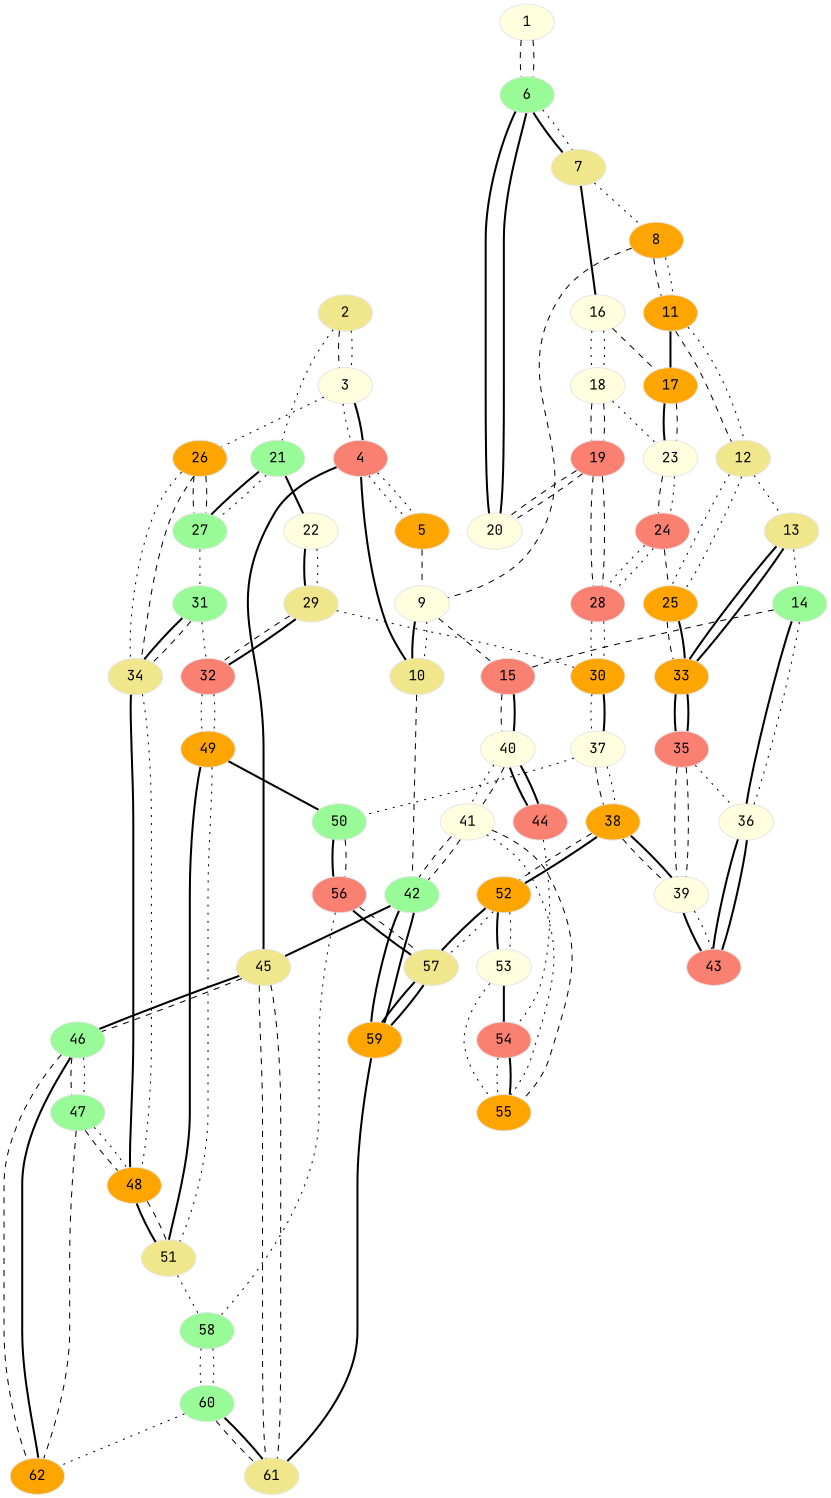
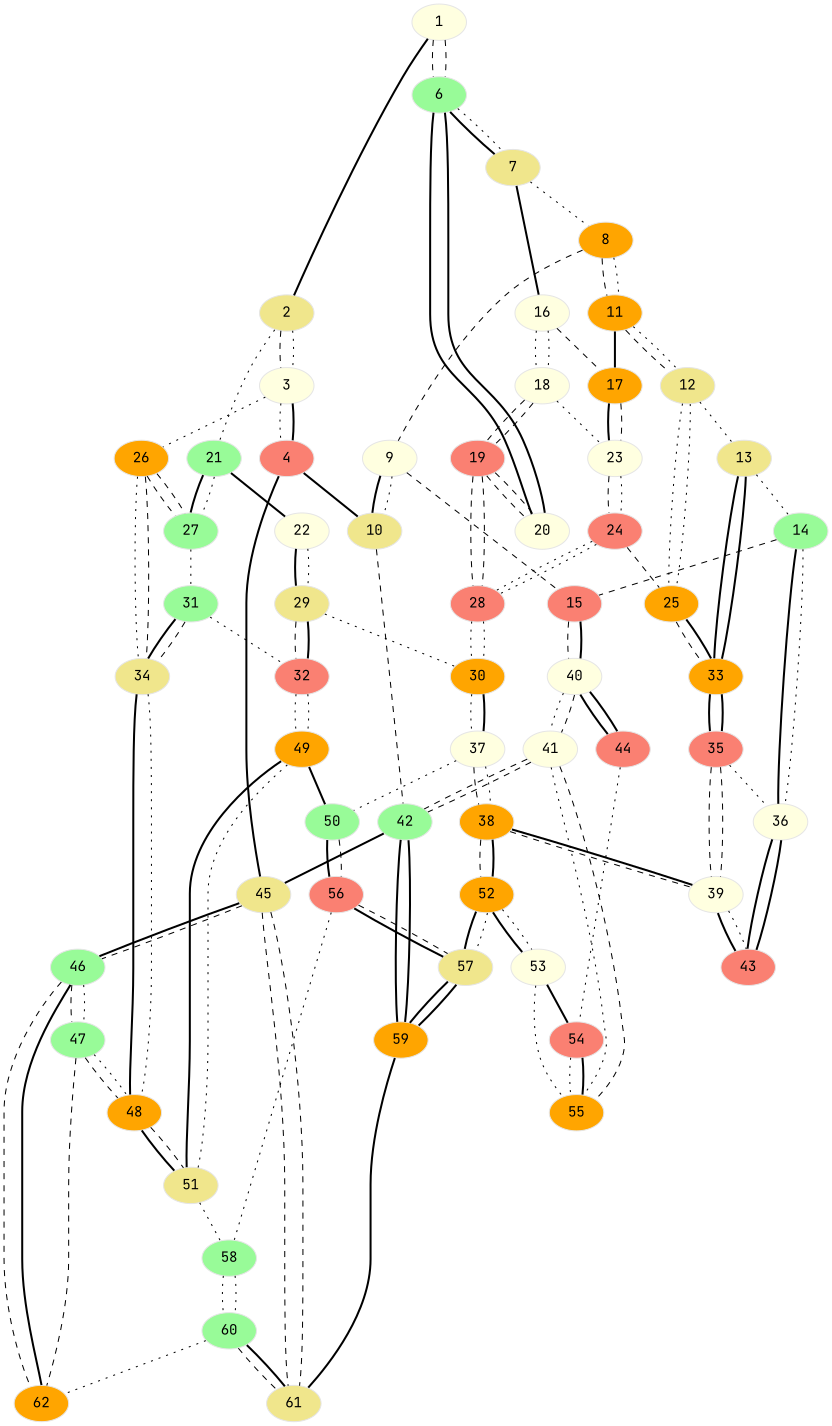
  graph {
    fontname="JetBrains Mono"
    node [color=gray90 fillcolor=orange fontname="JetBrains Mono" style=filled]
    edge [fontname="JetBrains Mono" style=dotted]
    1 [fillcolor=lightyellow]
    2 [fillcolor=khaki]
    6 [fillcolor=palegreen]
    3 [fillcolor=lightyellow]
    21 [fillcolor=palegreen]
    7 [fillcolor=khaki]
    20 [fillcolor=lightyellow]
    4 [fillcolor=salmon]
    26
    22 [fillcolor=lightyellow]
    27 [fillcolor=palegreen]
-   5
    10 [fillcolor=khaki]
    45 [fillcolor=khaki]
    34 [fillcolor=khaki]
    9 [fillcolor=lightyellow]
    42 [fillcolor=palegreen]
    46 [fillcolor=palegreen]
    61 [fillcolor=khaki]
    15 [fillcolor=salmon]
    8
    16 [fillcolor=lightyellow]
    11
    17
    18 [fillcolor=lightyellow]
    12 [fillcolor=khaki]
    40 [fillcolor=lightyellow]
    59
    13 [fillcolor=khaki]
    25
    23 [fillcolor=lightyellow]
    14 [fillcolor=palegreen]
    33
    36 [fillcolor=lightyellow]
    35 [fillcolor=salmon]
    43 [fillcolor=salmon]
    41 [fillcolor=lightyellow]
    44 [fillcolor=salmon]
    19 [fillcolor=salmon]
    24 [fillcolor=salmon]
    28 [fillcolor=salmon]
    30
    29 [fillcolor=khaki]
    31 [fillcolor=palegreen]
    32 [fillcolor=salmon]
    48
    37 [fillcolor=lightyellow]
    49
    38
    50 [fillcolor=palegreen]
    51 [fillcolor=khaki]
    39 [fillcolor=lightyellow]
    52
    56 [fillcolor=salmon]
    53 [fillcolor=lightyellow]
    57 [fillcolor=khaki]
    55
    54 [fillcolor=salmon]
    47 [fillcolor=palegreen]
    62
    58 [fillcolor=palegreen]
    60 [fillcolor=palegreen]
+   1 -- 2 [style=bold]
    1 -- 6 [style=dashed]
    1 -- 6 [style=dashed]
    2 -- 3 [style=dashed]
    2 -- 3
    2 -- 21
    6 -- 7 [style=bold]
    6 -- 7
    6 -- 20 [style=bold]
    6 -- 20 [style=bold]
    3 -- 4
    3 -- 4 [style=bold]
    3 -- 26
    21 -- 22 [style=bold]
    21 -- 27 [style=bold]
    21 -- 27
    7 -- 8
    7 -- 16 [style=bold]
-   4 -- 5
-   4 -- 5
    4 -- 10 [style=bold]
    4 -- 45 [style=bold]
    26 -- 27 [style=dashed]
    26 -- 27 [style=dashed]
    26 -- 34
    26 -- 34 [style=dashed]
    22 -- 29 [style=bold]
    22 -- 29
    27 -- 31
-   5 -- 9 [style=dashed]
    10 -- 42 [style=dashed]
    45 -- 46 [style=bold]
    45 -- 46 [style=dashed]
    45 -- 61 [style=dashed]
    45 -- 61 [style=dashed]
    34 -- 48 [style=bold]
    34 -- 48
    9 -- 10 [style=bold]
    9 -- 10
    9 -- 15 [style=dashed]
    42 -- 45 [style=bold]
    42 -- 59 [style=bold]
    42 -- 59 [style=bold]
    46 -- 47 [style=dashed]
    46 -- 47
    46 -- 62 [style=dashed]
    46 -- 62 [style=bold]
    15 -- 40 [style=dashed]
    15 -- 40 [style=bold]
    8 -- 9 [style=dashed]
    8 -- 11 [style=dashed]
    8 -- 11
    16 -- 17 [style=dashed]
    16 -- 18
    16 -- 18
    11 -- 17 [style=bold]
    11 -- 12 [style=dashed]
    11 -- 12
    17 -- 23 [style=bold]
    17 -- 23 [style=dashed]
    18 -- 23
    18 -- 19 [style=dashed]
    18 -- 19 [style=dashed]
    12 -- 13
    12 -- 25
    12 -- 25
    40 -- 41
    40 -- 41 [style=dashed]
    40 -- 44 [style=bold]
    40 -- 44 [style=bold]
    59 -- 61 [style=bold]
    13 -- 14
    13 -- 33 [style=bold]
    13 -- 33 [style=bold]
    25 -- 33 [style=dashed]
    25 -- 33 [style=bold]
    23 -- 24 [style=dashed]
    23 -- 24
    14 -- 15 [style=dashed]
    14 -- 36 [style=bold]
    14 -- 36
    33 -- 35 [style=bold]
    33 -- 35 [style=bold]
    36 -- 43 [style=bold]
    36 -- 43 [style=bold]
    35 -- 36
    35 -- 39 [style=dashed]
    35 -- 39 [style=dashed]
    41 -- 42 [style=dashed]
    41 -- 42 [style=dashed]
    41 -- 55
    41 -- 55 [style=dashed]
    44 -- 54
    19 -- 20 [style=dashed]
    19 -- 20 [style=dashed]
    19 -- 28 [style=dashed]
    19 -- 28 [style=dashed]
    24 -- 25 [style=dashed]
    24 -- 28
    24 -- 28
    28 -- 30
    28 -- 30
    30 -- 37
    30 -- 37 [style=bold]
    29 -- 30
    29 -- 32 [style=dashed]
    29 -- 32 [style=bold]
    31 -- 34 [style=bold]
    31 -- 34 [style=dashed]
    31 -- 32
    32 -- 49
    32 -- 49
    48 -- 51 [style=bold]
    48 -- 51 [style=dashed]
    37 -- 38 [style=dashed]
    37 -- 38
    37 -- 50
    49 -- 50 [style=bold]
    49 -- 51 [style=bold]
    49 -- 51
    38 -- 39 [style=dashed]
    38 -- 39 [style=bold]
    38 -- 52 [style=dashed]
    38 -- 52 [style=bold]
    50 -- 56 [style=bold]
    50 -- 56 [style=dashed]
    51 -- 58
    39 -- 43 [style=bold]
    39 -- 43
    52 -- 53 [style=bold]
    52 -- 53
    52 -- 57 [style=bold]
    52 -- 57
    56 -- 57 [style=bold]
    56 -- 57 [style=dashed]
    56 -- 58
    53 -- 55
    53 -- 54 [style=bold]
    57 -- 59 [style=bold]
    57 -- 59 [style=bold]
    54 -- 55
    54 -- 55 [style=bold]
    47 -- 48 [style=dashed]
    47 -- 48
    47 -- 62 [style=dashed]
    58 -- 60
    58 -- 60
    60 -- 61 [style=dashed]
    60 -- 61 [style=bold]
    60 -- 62
  }
